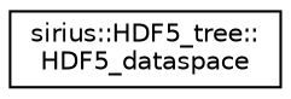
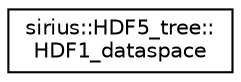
  digraph {
    rankdir=LR
-   n1 [color=black fillcolor=white fontname=Helvetica fontsize=10 height=0.2 label="sirius::HDF5_tree::\lHDF5_dataspace" shape=record style=filled width=0.4]
+   n1 [color=black fillcolor=white fontname=Helvetica fontsize=10 height=0.2 label="sirius::HDF5_tree::\lHDF1_dataspace" shape=record style=filled width=0.4]
  }
